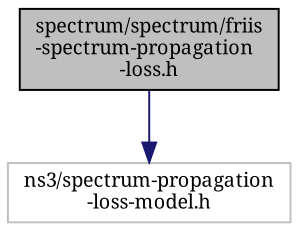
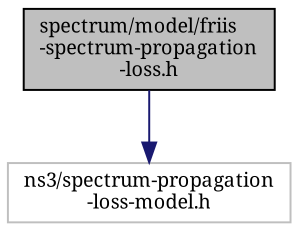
  digraph {
    fontname="Noto Serif"
    node [fontname="Noto Serif" fontsize=10 shape=record style=filled]
-   n1 [color=black fillcolor=grey75 fontcolor=black height=0.2 label="spectrum/spectrum/friis\l-spectrum-propagation\l-loss.h" width=0.4]
+   n1 [color=black fillcolor=grey75 fontcolor=black height=0.2 label="spectrum/model/friis\l-spectrum-propagation\l-loss.h" width=0.4]
    n2 [color=grey75 fillcolor=white height=0.2 label="ns3/spectrum-propagation\l-loss-model.h" width=0.4]
    n1 -> n2 [color=midnightblue fontname="Noto Serif" fontsize=10 labelfontname=Helvetica labelfontsize=10 style=solid]
  }
